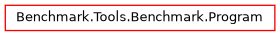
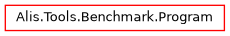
  digraph {
    rankdir=LR
-   n1 [color=red fillcolor=white fontname=Helvetica fontsize=10 height=0.2 label="Benchmark.Tools.Benchmark.Program" shape=box style=filled width=0.4]
+   n1 [color=red fillcolor=white fontname=Helvetica fontsize=10 height=0.2 label="Alis.Tools.Benchmark.Program" shape=box style=filled width=0.4]
  }
